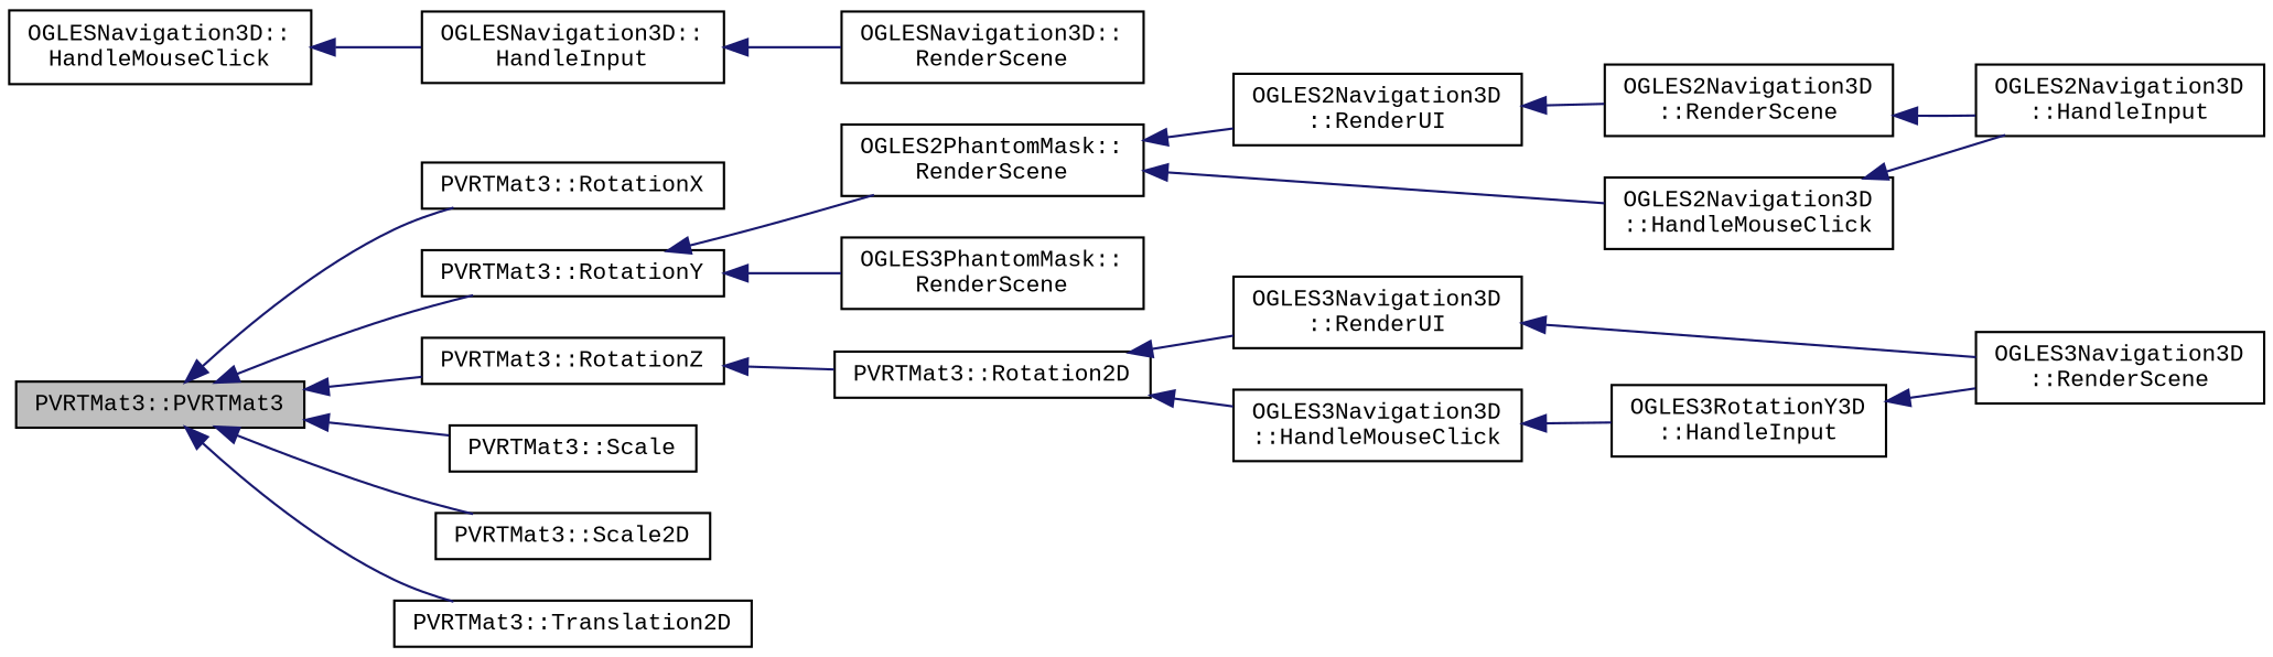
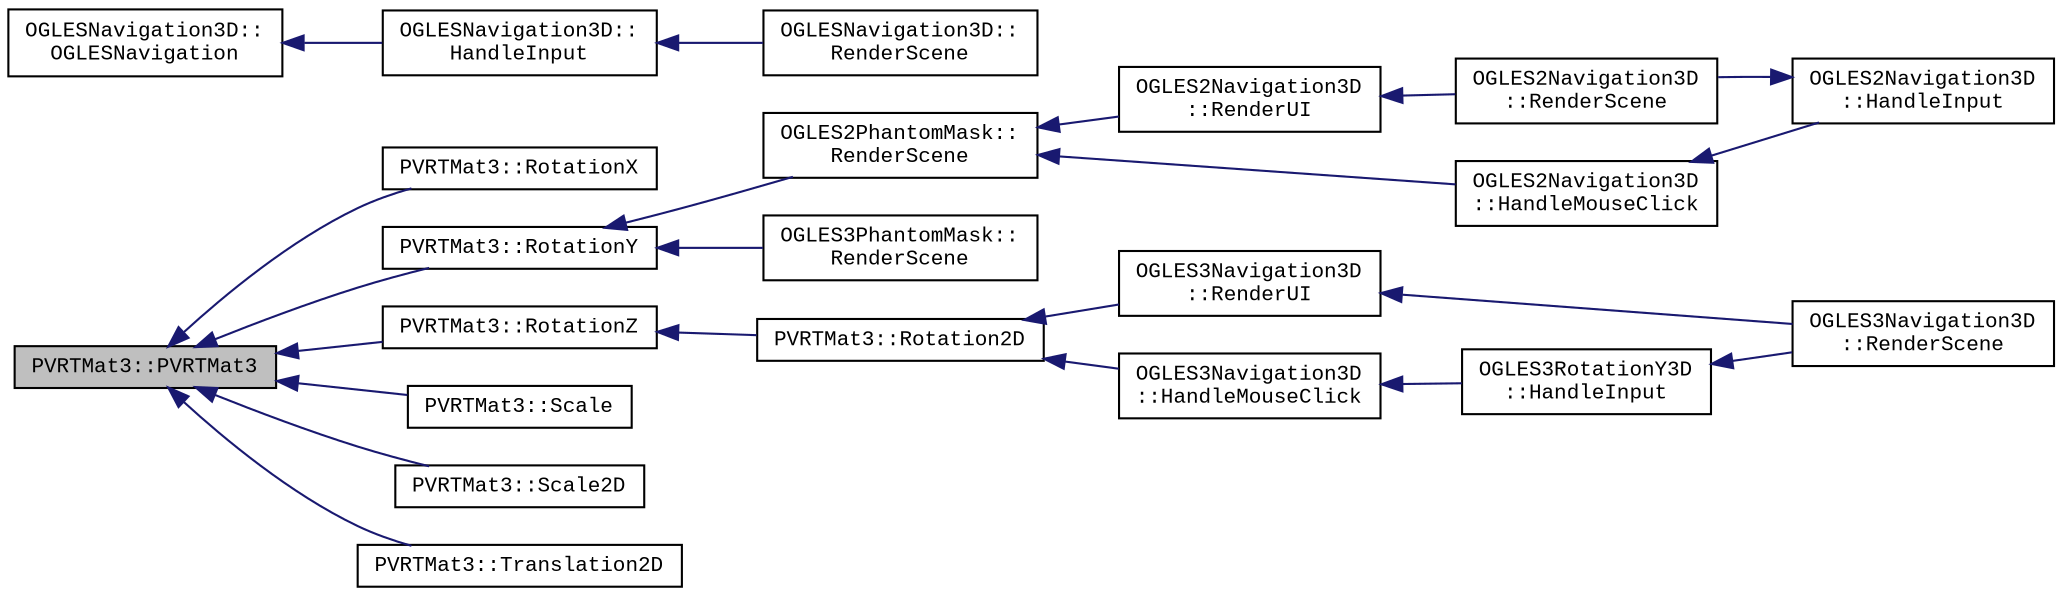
  digraph {
    fontname="Liberation Mono"
    rankdir=LR
    node [color=black fillcolor=white fontname="Liberation Mono" fontsize=10 shape=record style=filled]
    edge [color=midnightblue dir=back fontname="Liberation Mono" fontsize=10 labelfontname=Helvetica labelfontsize=10 style=solid]
    n1 [fillcolor=grey75 fontcolor=black height=0.2 label="PVRTMat3::PVRTMat3" width=0.4]
    n2 [height=0.2 label="PVRTMat3::RotationX" width=0.4]
    n3 [height=0.2 label="PVRTMat3::RotationY" width=0.4]
    n4 [height=0.2 label="PVRTMat3::RotationZ" width=0.4]
    n5 [height=0.2 label="PVRTMat3::Scale" width=0.4]
    n6 [height=0.2 label="PVRTMat3::Scale2D" width=0.4]
    n7 [height=0.2 label="PVRTMat3::Translation2D" width=0.4]
    n8 [height=0.2 label="OGLES2PhantomMask::\lRenderScene" width=0.4]
    n9 [height=0.2 label="OGLES3PhantomMask::\lRenderScene" width=0.4]
    n10 [height=0.2 label="PVRTMat3::Rotation2D" width=0.4]
    n11 [height=0.2 label="OGLES2Navigation3D\l::RenderUI" width=0.4]
    n12 [height=0.2 label="OGLES2Navigation3D\l::HandleMouseClick" width=0.4]
    n13 [height=0.2 label="OGLES3Navigation3D\l::RenderUI" width=0.4]
    n14 [height=0.2 label="OGLES3Navigation3D\l::HandleMouseClick" width=0.4]
-   n15 [height=0.2 label="OGLESNavigation3D::\lHandleMouseClick" width=0.4]
+   n15 [height=0.2 label="OGLESNavigation3D::\lOGLESNavigation" width=0.4]
    n16 [height=0.2 label="OGLESNavigation3D::\lHandleInput" width=0.4]
    n17 [height=0.2 label="OGLES2Navigation3D\l::RenderScene" width=0.4]
    n18 [height=0.2 label="OGLES2Navigation3D\l::HandleInput" width=0.4]
    n19 [height=0.2 label="OGLES3Navigation3D\l::RenderScene" width=0.4]
    n20 [height=0.2 label="OGLES3RotationY3D\l::HandleInput" width=0.4]
    n21 [height=0.2 label="OGLESNavigation3D::\lRenderScene" width=0.4]
    n1 -> n2
    n1 -> n3
    n1 -> n4
    n1 -> n5
    n1 -> n6
    n1 -> n7
    n3 -> n8
    n3 -> n9
    n4 -> n10
    n8 -> n11
    n8 -> n12
    n10 -> n13
    n10 -> n14
    n11 -> n17
    n12 -> n18
    n13 -> n19
    n14 -> n20
    n15 -> n16
    n16 -> n21
-   n17 -> n18
+   n18 -> n17
    n20 -> n19
  }
